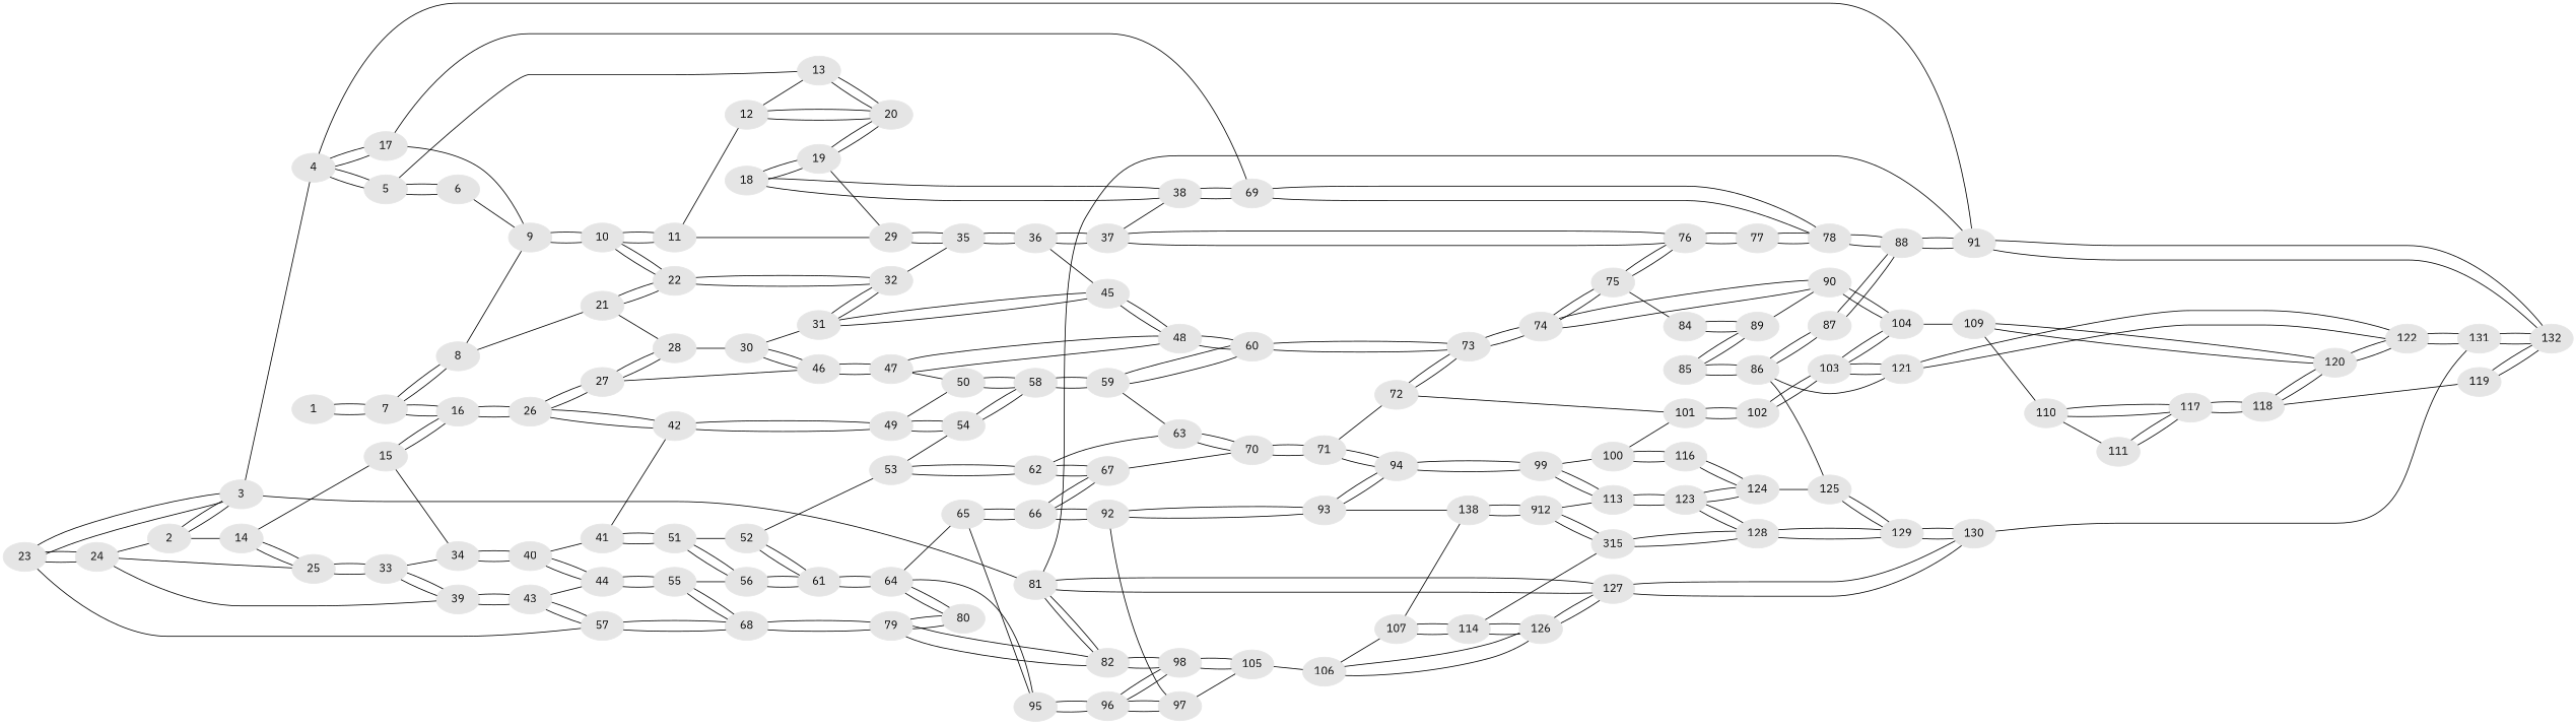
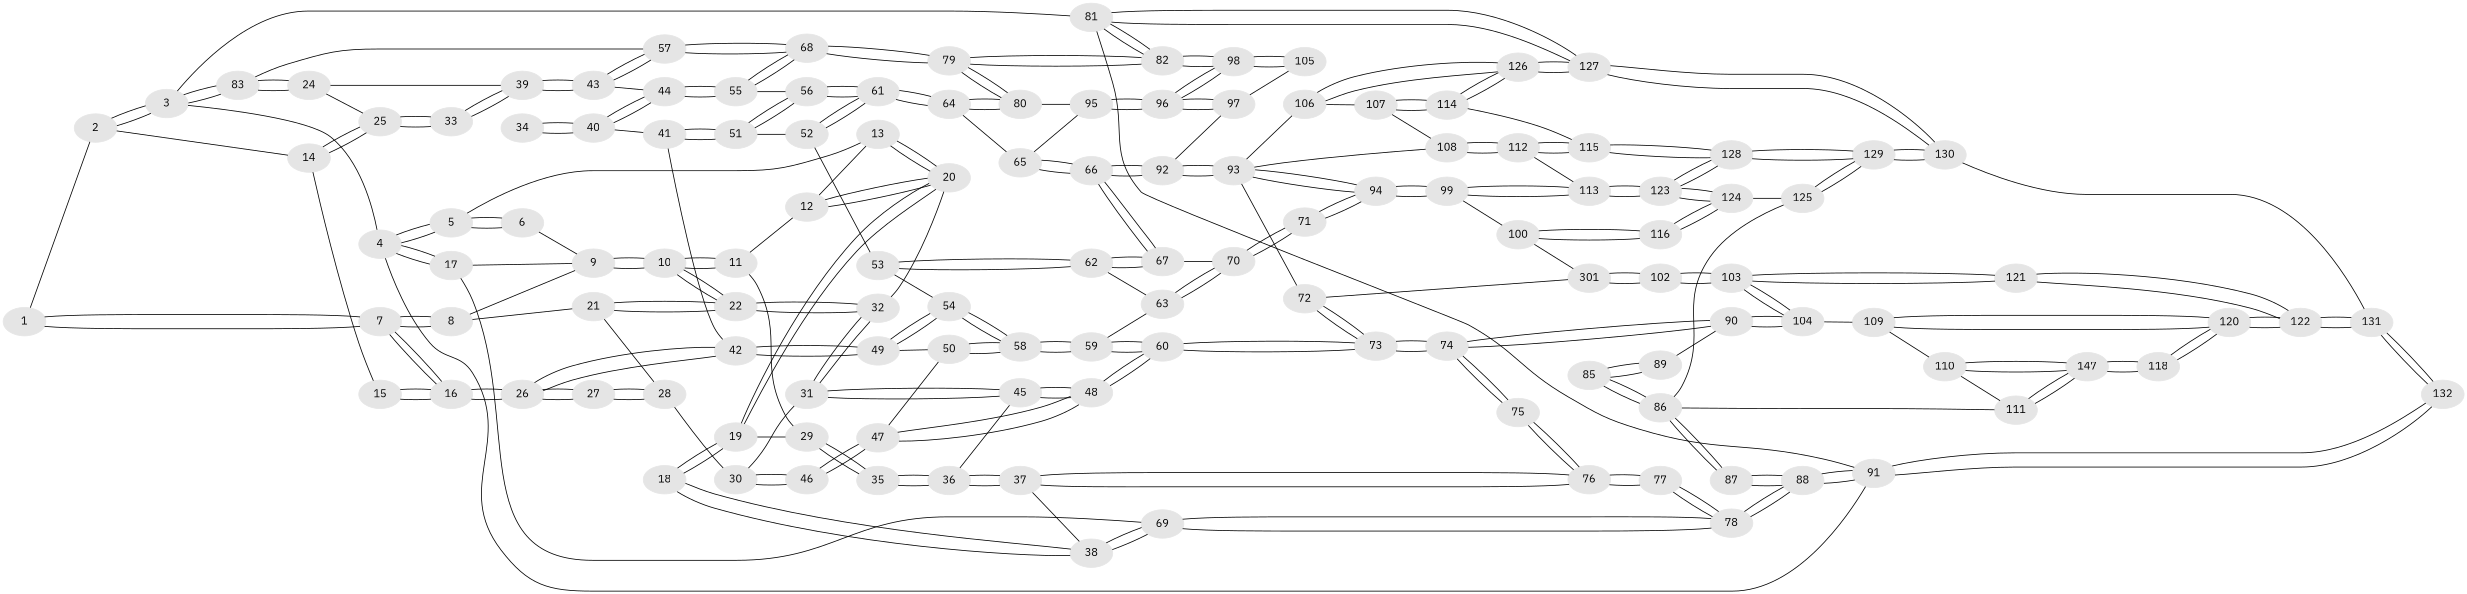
  graph {
    fontname="IBM Plex Sans"
    rankdir=LR
    node [color=gray90 fontname="IBM Plex Sans" style=filled]
    edge [fontname="IBM Plex Sans"]
    1
    2
    7
    3
    14
    8
    16
    4
-   23
+   23 [label=83]
    81
    15
    25
    5
    17
    91
    24
    57
    82
    127
    6
    13
    9
    69
    132
    20
    10
    21
    26
    22
    28
    11
    12
    29
    32
    35
    34
    33
    40
    27
    42
    18
    19
    38
    78
    30
    39
    68
    43
    46
    49
    47
    31
    36
    45
    48
    41
    44
    37
    76
    77
    51
    55
    52
    56
    50
    54
    60
    58
    73
    59
    53
    61
    62
    64
    63
    67
    79
    70
    74
    65
    80
    71
    66
    95
    92
    96
    93
    97
    88
    72
    94
-   101
+   101 [label=301]
    99
    102
    75
    90
-   84
    104
    89
    98
    130
    105
    85
    86
    87
    111
    125
-   117
-   119
+   117 [label=147]
    109
-   108 [label=138]
-   112 [label=912]
+   108
+   112
    100
    113
    106
    116
    123
    124
    103
    121
    122
    110
    120
    107
    126
    114
-   115 [label=315]
+   115
    118
    128
    129
    131
-   24 -- 2
+   1 -- 2
    1 -- 7
    1 -- 7
    2 -- 3
    2 -- 3
    2 -- 14
    7 -- 8
    7 -- 8
    7 -- 16
    7 -- 16
    3 -- 4
    3 -- 23
    3 -- 23
    3 -- 81
    14 -- 15
    14 -- 25
    14 -- 25
    8 -- 9
    8 -- 21
    16 -- 26
    16 -- 26
    4 -- 5
    4 -- 5
    4 -- 17
    4 -- 17
    4 -- 91
    23 -- 24
    23 -- 24
    23 -- 57
    81 -- 91
    81 -- 82
    81 -- 82
    81 -- 127
    81 -- 127
    15 -- 16
    15 -- 16
-   15 -- 34
    25 -- 33
    25 -- 33
    5 -- 6
    5 -- 6
    5 -- 13
    17 -- 9
    17 -- 69
    91 -- 132
    91 -- 132
    24 -- 25
    24 -- 39
    57 -- 68
    57 -- 68
    82 -- 98
    82 -- 98
    127 -- 130
    127 -- 130
    6 -- 9
    13 -- 20
    13 -- 20
    9 -- 10
    9 -- 10
    69 -- 78
    69 -- 78
    10 -- 22
    10 -- 22
    10 -- 11
    10 -- 11
    21 -- 22
    21 -- 22
    21 -- 28
    26 -- 27
    26 -- 27
    26 -- 42
    26 -- 42
    22 -- 32
    22 -- 32
    28 -- 30
    11 -- 12
    11 -- 29
    12 -- 13
    12 -- 20
    12 -- 20
    29 -- 35
    29 -- 35
-   32 -- 35
+   32 -- 20
    35 -- 36
    35 -- 36
    34 -- 40
    34 -- 40
-   33 -- 34
    33 -- 39
    33 -- 39
    40 -- 41
    40 -- 44
    40 -- 44
    27 -- 28
    27 -- 28
-   27 -- 46
    42 -- 49
    42 -- 49
    18 -- 19
    18 -- 19
    18 -- 38
    18 -- 38
    19 -- 20
    19 -- 20
    19 -- 29
    38 -- 69
    38 -- 69
    78 -- 88
    78 -- 88
    30 -- 46
    30 -- 46
    30 -- 31
    39 -- 43
    39 -- 43
    68 -- 79
    68 -- 79
    43 -- 57
    43 -- 57
    43 -- 44
    46 -- 47
    46 -- 47
    49 -- 50
    49 -- 54
    49 -- 54
    47 -- 48
    47 -- 48
    47 -- 50
    31 -- 32
    31 -- 32
    31 -- 45
    31 -- 45
    36 -- 45
    36 -- 37
    36 -- 37
    45 -- 48
    45 -- 48
    48 -- 60
    48 -- 60
    41 -- 42
    41 -- 51
    41 -- 51
    44 -- 55
    44 -- 55
    37 -- 38
    37 -- 76
    37 -- 76
    76 -- 77
    76 -- 77
    77 -- 78
    77 -- 78
    51 -- 52
    51 -- 56
    51 -- 56
    55 -- 68
    55 -- 68
    55 -- 56
    52 -- 53
    52 -- 61
    52 -- 61
    56 -- 61
    56 -- 61
    50 -- 58
    50 -- 58
    54 -- 58
    54 -- 58
    60 -- 73
    60 -- 73
    58 -- 59
    58 -- 59
    73 -- 74
    73 -- 74
    59 -- 60
    59 -- 60
    59 -- 63
    53 -- 54
    53 -- 62
    53 -- 62
    61 -- 64
    61 -- 64
    62 -- 63
    62 -- 67
    62 -- 67
    64 -- 65
    64 -- 80
    64 -- 80
    63 -- 70
    63 -- 70
    67 -- 70
    79 -- 82
    79 -- 82
    79 -- 80
    79 -- 80
    70 -- 71
    70 -- 71
    74 -- 75
    74 -- 75
    74 -- 90
    74 -- 90
    65 -- 66
    65 -- 66
    65 -- 95
-   64 -- 95
-   71 -- 72
+   80 -- 95
+   93 -- 72
    71 -- 94
    71 -- 94
    66 -- 67
    66 -- 67
    66 -- 92
    66 -- 92
    95 -- 96
    95 -- 96
    92 -- 93
    92 -- 93
    92 -- 97
    96 -- 97
    96 -- 97
    96 -- 98
    96 -- 98
    93 -- 94
    93 -- 94
    93 -- 108
    97 -- 105
    88 -- 91
    88 -- 91
    72 -- 73
    72 -- 73
    72 -- 101
    94 -- 99
    94 -- 99
    101 -- 102
    101 -- 102
    99 -- 100
    99 -- 113
    99 -- 113
    102 -- 103
    102 -- 103
    75 -- 76
    75 -- 76
-   75 -- 84
    90 -- 104
    90 -- 104
-   84 -- 89
-   84 -- 89
    104 -- 109
    89 -- 90
    98 -- 105
    98 -- 105
    130 -- 131
-   105 -- 106
+   93 -- 106
    85 -- 89
    85 -- 89
    85 -- 86
    85 -- 86
    86 -- 87
    86 -- 87
-   86 -- 121
+   86 -- 111
    86 -- 125
    87 -- 88
    87 -- 88
    111 -- 117
    111 -- 117
    125 -- 129
    125 -- 129
    117 -- 118
    117 -- 118
-   119 -- 132
-   119 -- 132
    109 -- 110
    109 -- 120
    109 -- 120
    108 -- 112
    108 -- 112
    112 -- 113
    112 -- 115
    112 -- 115
    100 -- 101
    100 -- 116
    100 -- 116
    113 -- 123
    113 -- 123
    106 -- 107
    106 -- 126
    106 -- 126
    116 -- 124
    116 -- 124
    123 -- 124
    123 -- 124
    123 -- 128
    123 -- 128
    124 -- 125
    103 -- 104
    103 -- 104
    103 -- 121
    103 -- 121
    121 -- 122
    121 -- 122
    122 -- 131
    122 -- 131
    110 -- 111
    110 -- 117
    110 -- 117
    120 -- 122
    120 -- 122
    107 -- 108
    107 -- 114
    107 -- 114
    126 -- 127
    126 -- 127
    114 -- 126
    114 -- 126
    114 -- 115
    115 -- 128
    115 -- 128
-   118 -- 119
    118 -- 120
    118 -- 120
    128 -- 129
    128 -- 129
    129 -- 130
    129 -- 130
    131 -- 132
    131 -- 132
  }
